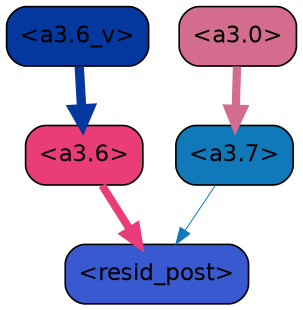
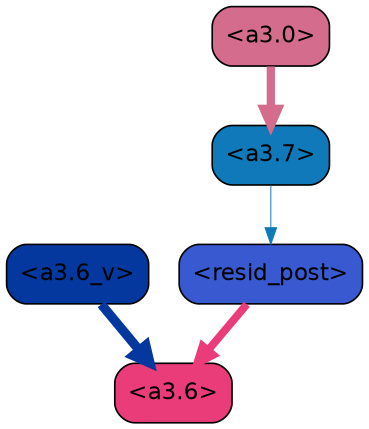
  strict digraph {
    fontname="DejaVu Sans"
    splines=true
    node [color=black fontname="DejaVu Sans" shape=box style="filled, rounded"]
    edge [fontname="DejaVu Sans"]
    "<a3.7>" [fillcolor="#0f79b9"]
    "<resid_post>" [fillcolor="#3959d1"]
    "<a3.6>" [fillcolor="#ea3c78"]
    "<a3.0>" [fillcolor="#d36c8d"]
    "<a3.6_v>" [fillcolor="#04389e"]
    "<a3.7>" -> "<resid_post>" [color="#0f79b9" penwidth=0.6]
-   "<a3.6>" -> "<resid_post>" [color="#ea3c78" penwidth=4.748674273490906]
+   "<resid_post>" -> "<a3.6>" [color="#ea3c78" penwidth=4.748674273490906]
    "<a3.0>" -> "<a3.7>" [color="#d36c8d" penwidth=5.004031300544739]
    "<a3.6_v>" -> "<a3.6>" [color="#04389e" penwidth=5.669987380504608]
  }
